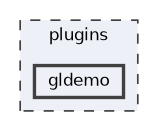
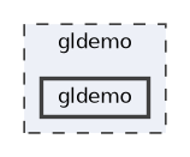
  digraph {
    compound=true
    n1 [color=grey25 fillcolor="#edf0f7" fontname=Helvetica fontsize=10 height=0.2 label=gldemo shape=box style="filled,bold" width=0.4]
    subgraph cluster_1 {
      bgcolor="#edf0f7"
      fontname=Helvetica
      fontsize=10
-     label=plugins
+     label=gldemo
      pencolor=grey25
      style="filled,dashed"
      n1
    }
  }
